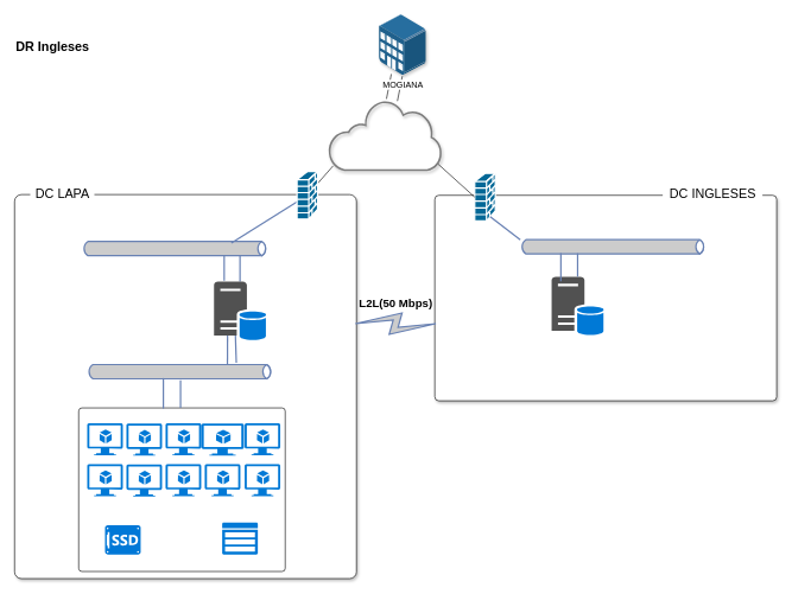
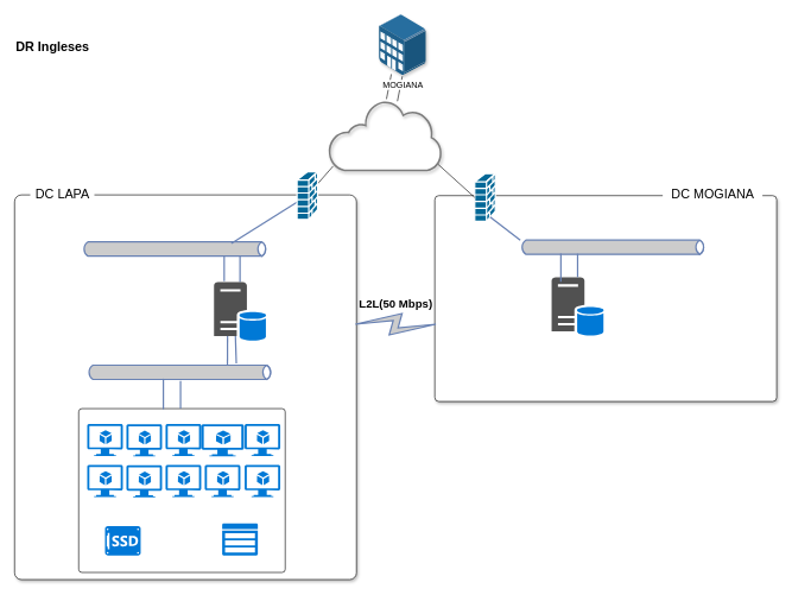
  <mxCell id="0" />
  <mxCell id="1" parent="0" />
  <mxCell id="2" value="" style="rounded=1;whiteSpace=wrap;html=1;arcSize=2;shadow=1;" parent="1" vertex="1"><mxGeometry x="610" y="274" width="480" height="289" as="geometry" /></mxCell>
  <mxCell id="3" value="" style="rounded=1;whiteSpace=wrap;html=1;arcSize=2;shadow=1;" parent="1" vertex="1"><mxGeometry x="20" y="273" width="480" height="540" as="geometry" /></mxCell>
  <mxCell id="4" value="" style="rounded=1;whiteSpace=wrap;html=1;arcSize=2;" parent="1" vertex="1"><mxGeometry x="110" y="573" width="290" height="230" as="geometry" /></mxCell>
  <mxCell id="5" value="" style="shape=mxgraph.cisco.security.firewall;html=1;pointerEvents=1;dashed=0;fillColor=#036897;strokeColor=#ffffff;strokeWidth=2;verticalLabelPosition=bottom;verticalAlign=top;align=center;outlineConnect=0;" parent="1" vertex="1"><mxGeometry x="666" y="243" width="29" height="67" as="geometry" /></mxCell>
  <mxCell id="6" value="L2L(50 Mbps)" style="text;html=1;fontStyle=1;align=center;fontSize=16;" parent="1" vertex="1"><mxGeometry x="500" y="410" width="110" height="40" as="geometry" /></mxCell>
  <mxCell id="7" value="" style="shadow=0;dashed=0;html=1;strokeColor=none;fillColor=#0079D6;labelPosition=center;verticalLabelPosition=bottom;verticalAlign=top;align=center;shape=mxgraph.azure.virtual_machine_feature;pointerEvents=1;" parent="1" vertex="1"><mxGeometry x="177" y="652.5" width="50" height="45" as="geometry" /></mxCell>
  <mxCell id="8" value="" style="shadow=0;dashed=0;html=1;strokeColor=none;fillColor=#0079D6;labelPosition=center;verticalLabelPosition=bottom;verticalAlign=top;align=center;shape=mxgraph.azure.virtual_machine_feature;pointerEvents=1;" parent="1" vertex="1"><mxGeometry x="177" y="595" width="50" height="45" as="geometry" /></mxCell>
  <mxCell id="9" value="" style="shadow=0;dashed=0;html=1;strokeColor=none;fillColor=#0079D6;labelPosition=center;verticalLabelPosition=bottom;verticalAlign=top;align=center;shape=mxgraph.azure.virtual_machine_feature;pointerEvents=1;" parent="1" vertex="1"><mxGeometry x="232" y="652" width="50" height="45" as="geometry" /></mxCell>
  <mxCell id="10" value="" style="shadow=0;dashed=0;html=1;strokeColor=none;fillColor=#0079D6;labelPosition=center;verticalLabelPosition=bottom;verticalAlign=top;align=center;shape=mxgraph.azure.virtual_machine_feature;pointerEvents=1;" parent="1" vertex="1"><mxGeometry x="232" y="594.5" width="50" height="45" as="geometry" /></mxCell>
  <mxCell id="11" value="" style="shadow=0;dashed=0;html=1;strokeColor=none;fillColor=#0079D6;labelPosition=center;verticalLabelPosition=bottom;verticalAlign=top;align=center;shape=mxgraph.azure.virtual_machine_feature;pointerEvents=1;" parent="1" vertex="1"><mxGeometry x="287" y="652" width="50" height="45" as="geometry" /></mxCell>
  <mxCell id="12" value="" style="shadow=0;dashed=0;html=1;strokeColor=none;fillColor=#0079D6;labelPosition=center;verticalLabelPosition=bottom;verticalAlign=top;align=center;shape=mxgraph.azure.virtual_machine_feature;pointerEvents=1;" parent="1" vertex="1"><mxGeometry x="282" y="595" width="60" height="45" as="geometry" /></mxCell>
  <mxCell id="13" value="" style="shadow=0;dashed=0;html=1;strokeColor=none;fillColor=#0079D6;labelPosition=center;verticalLabelPosition=bottom;verticalAlign=top;align=center;shape=mxgraph.azure.virtual_machine_feature;pointerEvents=1;" parent="1" vertex="1"><mxGeometry x="343" y="652" width="50" height="45" as="geometry" /></mxCell>
  <mxCell id="14" value="" style="shadow=0;dashed=0;html=1;strokeColor=none;fillColor=#0079D6;labelPosition=center;verticalLabelPosition=bottom;verticalAlign=top;align=center;shape=mxgraph.azure.virtual_machine_feature;pointerEvents=1;" parent="1" vertex="1"><mxGeometry x="343" y="594.5" width="50" height="45" as="geometry" /></mxCell>
  <mxCell id="15" value="" style="shadow=0;dashed=0;html=1;strokeColor=none;fillColor=#0079D6;labelPosition=center;verticalLabelPosition=bottom;verticalAlign=top;align=center;shape=mxgraph.azure.virtual_machine_feature;pointerEvents=1;" parent="1" vertex="1"><mxGeometry x="122" y="652" width="50" height="45" as="geometry" /></mxCell>
  <mxCell id="16" value="" style="shadow=0;dashed=0;html=1;strokeColor=none;fillColor=#0079D6;labelPosition=center;verticalLabelPosition=bottom;verticalAlign=top;align=center;shape=mxgraph.azure.virtual_machine_feature;pointerEvents=1;" parent="1" vertex="1"><mxGeometry x="122" y="594.5" width="50" height="45" as="geometry" /></mxCell>
  <mxCell id="17" value="" style="pointerEvents=1;shadow=0;dashed=0;html=1;strokeColor=none;labelPosition=center;verticalLabelPosition=bottom;verticalAlign=top;align=center;shape=mxgraph.mscae.opsmanager.ssd;fillColor=#0078D7;" parent="1" vertex="1"><mxGeometry x="147" y="738" width="50" height="41" as="geometry" /></mxCell>
  <mxCell id="18" value="" style="shadow=0;dashed=0;html=1;strokeColor=none;labelPosition=center;verticalLabelPosition=bottom;verticalAlign=top;align=center;shape=mxgraph.mscae.cloud.storage_cs;fillColor=#0079D6;pointerEvents=1;" parent="1" vertex="1"><mxGeometry x="311.5" y="734" width="50" height="45" as="geometry" /></mxCell>
  <mxCell id="19" value="" style="endArrow=none;html=1;entryX=0.045;entryY=0.926;entryDx=0;entryDy=0;entryPerimeter=0;" parent="1" source="31" target="23" edge="1"><mxGeometry width="50" height="50" relative="1" as="geometry"><mxPoint x="390" y="233" as="sourcePoint" /><mxPoint x="492.609" y="222" as="targetPoint" /></mxGeometry></mxCell>
  <mxCell id="20" value="" style="endArrow=none;html=1;entryX=0;entryY=0.5;entryDx=0;entryDy=0;entryPerimeter=0;exitX=0.964;exitY=0.897;exitDx=0;exitDy=0;exitPerimeter=0;" parent="1" source="23" target="5" edge="1"><mxGeometry width="50" height="50" relative="1" as="geometry"><mxPoint x="593.333" y="222" as="sourcePoint" /><mxPoint x="730" y="173" as="targetPoint" /></mxGeometry></mxCell>
  <mxCell id="21" value="" style="shape=link;html=1;width=15.714;" parent="1" source="23" target="22" edge="1"><mxGeometry width="50" height="50" relative="1" as="geometry"><mxPoint x="540" y="159" as="sourcePoint" /><mxPoint x="540" y="120" as="targetPoint" /></mxGeometry></mxCell>
  <mxCell id="22" value="MOGIANA" style="points=[];aspect=fixed;html=1;align=center;shadow=1;dashed=0;image;image=img/lib/allied_telesis/buildings/Medium_Business_Building.svg;" vertex="1" parent="1"><mxGeometry x="532" y="20" width="66" height="85" as="geometry" /></mxCell>
  <mxCell id="23" value="" style="pointerEvents=1;shadow=1;dashed=0;html=1;strokeColor=none;labelPosition=center;verticalLabelPosition=bottom;verticalAlign=top;align=center;shape=mxgraph.mscae.enterprise.internet_hollow;fillColor=#7D7D7D;" vertex="1" parent="1"><mxGeometry x="460" y="140" width="160" height="100" as="geometry" /></mxCell>
  <mxCell id="24" value="" style="shadow=0;dashed=0;html=1;labelPosition=center;verticalLabelPosition=bottom;verticalAlign=top;align=center;strokeColor=none;shape=mxgraph.mscae.system_center.primary_site;fillColor=#515151;strokeColor=none;" vertex="1" parent="1"><mxGeometry x="774" y="388.5" width="73" height="82" as="geometry" /></mxCell>
  <mxCell id="25" value="" style="html=1;fillColor=#CCCCCC;strokeColor=#6881B3;gradientColor=none;gradientDirection=north;strokeWidth=2;shape=mxgraph.networks.bus;gradientColor=none;gradientDirection=north;fontColor=#ffffff;perimeter=backbonePerimeter;backboneSize=20;" vertex="1" parent="1"><mxGeometry x="115" y="339" width="260" height="20" as="geometry" /></mxCell>
  <mxCell id="26" value="" style="strokeColor=#6881B3;edgeStyle=none;rounded=0;endArrow=none;html=1;strokeWidth=2;exitX=0.5;exitY=0;exitDx=0;exitDy=0;exitPerimeter=0;" edge="1" target="25" parent="1" source="32"><mxGeometry relative="1" as="geometry"><mxPoint x="275" y="279" as="sourcePoint" /></mxGeometry></mxCell>
  <mxCell id="27" value="" style="strokeColor=#6881B3;edgeStyle=none;rounded=0;endArrow=none;html=1;strokeWidth=2;entryX=0.805;entryY=0.107;entryDx=0;entryDy=0;entryPerimeter=0;" edge="1" target="25" parent="1" source="31"><mxGeometry relative="1" as="geometry"><mxPoint x="335" y="279" as="sourcePoint" /></mxGeometry></mxCell>
  <mxCell id="28" value="" style="strokeColor=#6881B3;edgeStyle=none;rounded=0;endArrow=none;html=1;strokeWidth=2;exitX=0.684;exitY=0.164;exitDx=0;exitDy=0;exitPerimeter=0;entryX=0;entryY=0.925;entryDx=0;entryDy=0;entryPerimeter=0;" edge="1" parent="1"><mxGeometry relative="1" as="geometry"><mxPoint x="318.84" y="515.28" as="sourcePoint" /><mxPoint x="319" y="471.35" as="targetPoint" /></mxGeometry></mxCell>
  <mxCell id="29" value="" style="strokeColor=#6881B3;edgeStyle=none;rounded=0;endArrow=none;html=1;strokeWidth=2;entryX=0.805;entryY=-0.121;entryDx=0;entryDy=0;entryPerimeter=0;exitX=0.409;exitY=0.851;exitDx=0;exitDy=0;exitPerimeter=0;" edge="1" target="33" parent="1" source="32"><mxGeometry relative="1" as="geometry"><mxPoint x="275" y="419" as="sourcePoint" /></mxGeometry></mxCell>
  <mxCell id="30" value="" style="strokeColor=#6881B3;edgeStyle=none;rounded=0;endArrow=none;html=1;strokeWidth=2;exitX=0.196;exitY=-0.015;exitDx=0;exitDy=0;exitPerimeter=0;" edge="1" target="25" parent="1" source="32"><mxGeometry relative="1" as="geometry"><mxPoint x="335" y="419" as="sourcePoint" /></mxGeometry></mxCell>
  <mxCell id="31" value="" style="shape=mxgraph.cisco.security.firewall;html=1;pointerEvents=1;dashed=0;fillColor=#036897;strokeColor=#ffffff;strokeWidth=2;verticalLabelPosition=bottom;verticalAlign=top;align=center;outlineConnect=0;" parent="1" vertex="1"><mxGeometry x="416.5" y="240.5" width="29" height="67" as="geometry" /></mxCell>
  <mxCell id="32" value="" style="shadow=0;dashed=0;html=1;labelPosition=center;verticalLabelPosition=bottom;verticalAlign=top;align=center;strokeColor=none;shape=mxgraph.mscae.system_center.primary_site;fillColor=#515151;strokeColor=none;" vertex="1" parent="1"><mxGeometry x="300" y="395.5" width="73" height="82" as="geometry" /></mxCell>
  <mxCell id="33" value="" style="html=1;fillColor=#CCCCCC;strokeColor=#6881B3;gradientColor=none;gradientDirection=north;strokeWidth=2;shape=mxgraph.networks.bus;gradientColor=none;gradientDirection=north;fontColor=#ffffff;perimeter=backbonePerimeter;backboneSize=20;" vertex="1" parent="1"><mxGeometry x="122" y="512" width="260" height="20" as="geometry" /></mxCell>
  <mxCell id="34" value="" style="strokeColor=#6881B3;edgeStyle=none;rounded=0;endArrow=none;html=1;strokeWidth=2;entryX=0.41;entryY=0.004;entryDx=0;entryDy=0;entryPerimeter=0;" edge="1" parent="1" source="33" target="4"><mxGeometry relative="1" as="geometry"><mxPoint x="235.74" y="525.42" as="sourcePoint" /><mxPoint x="175" y="573" as="targetPoint" /><Array as="points" /></mxGeometry></mxCell>
  <mxCell id="35" value="" style="strokeColor=#6881B3;edgeStyle=none;rounded=0;endArrow=none;html=1;strokeWidth=2;entryX=0.5;entryY=0;entryDx=0;entryDy=0;" edge="1" parent="1"><mxGeometry relative="1" as="geometry"><mxPoint x="253" y="534" as="sourcePoint" /><mxPoint x="253" y="573" as="targetPoint" /><Array as="points" /></mxGeometry></mxCell>
  <mxCell id="36" value="" style="html=1;fillColor=#CCCCCC;strokeColor=#6881B3;gradientColor=none;gradientDirection=north;strokeWidth=2;shape=mxgraph.networks.bus;gradientColor=none;gradientDirection=north;fontColor=#ffffff;perimeter=backbonePerimeter;backboneSize=20;" vertex="1" parent="1"><mxGeometry x="730" y="336.5" width="260" height="20" as="geometry" /></mxCell>
  <mxCell id="37" value="" style="strokeColor=#6881B3;edgeStyle=none;rounded=0;endArrow=none;html=1;strokeWidth=2;exitX=0.75;exitY=0.91;exitDx=0;exitDy=0;exitPerimeter=0;" edge="1" target="36" parent="1" source="5"><mxGeometry relative="1" as="geometry"><mxPoint x="770" y="276.5" as="sourcePoint" /></mxGeometry></mxCell>
  <mxCell id="38" value="" style="strokeColor=#6881B3;edgeStyle=none;rounded=0;endArrow=none;html=1;strokeWidth=2;" edge="1" target="36" parent="1"><mxGeometry relative="1" as="geometry"><mxPoint x="787" y="395" as="sourcePoint" /></mxGeometry></mxCell>
  <mxCell id="39" value="" style="strokeColor=#6881B3;edgeStyle=none;rounded=0;endArrow=none;html=1;strokeWidth=2;exitX=0.5;exitY=0;exitDx=0;exitDy=0;exitPerimeter=0;" edge="1" target="36" parent="1" source="24"><mxGeometry relative="1" as="geometry"><mxPoint x="830" y="416.5" as="sourcePoint" /></mxGeometry></mxCell>
  <mxCell id="40" value="" style="fontColor=#0066CC;verticalAlign=top;verticalLabelPosition=bottom;labelPosition=center;align=center;html=1;outlineConnect=0;fillColor=#CCCCCC;strokeColor=#6881B3;gradientColor=none;gradientDirection=north;strokeWidth=2;shape=mxgraph.networks.comm_link;rotation=90;" vertex="1" parent="1"><mxGeometry x="540" y="398" width="30" height="113" as="geometry" /></mxCell>
  <mxCell id="41" value="DR Ingleses" style="text;html=1;resizable=0;autosize=1;align=left;verticalAlign=middle;points=[];fillColor=#ffffff;strokeColor=none;rounded=0;fontStyle=1;fontSize=18;" vertex="1" parent="1"><mxGeometry x="20" y="55" width="80" height="20" as="geometry" /></mxCell>
  <mxCell id="42" value="DC LAPA" style="text;html=1;resizable=0;autosize=1;align=center;verticalAlign=middle;points=[];rounded=0;fontSize=18;fillColor=#FFFFFF;" vertex="1" parent="1"><mxGeometry x="42" y="258" width="90" height="30" as="geometry" /></mxCell>
- <mxCell id="43" value="DC INGLESES" style="text;html=1;resizable=0;autosize=1;align=center;verticalAlign=middle;points=[];rounded=0;fontSize=18;fillColor=#FFFFFF;" vertex="1" parent="1"><mxGeometry x="930" y="258" width="140" height="30" as="geometry" /></mxCell>
+ <mxCell id="43" value="DC MOGIANA" style="text;html=1;resizable=0;autosize=1;align=center;verticalAlign=middle;points=[];rounded=0;fontSize=18;fillColor=#FFFFFF;" vertex="1" parent="1"><mxGeometry x="930" y="258" width="140" height="30" as="geometry" /></mxCell>
